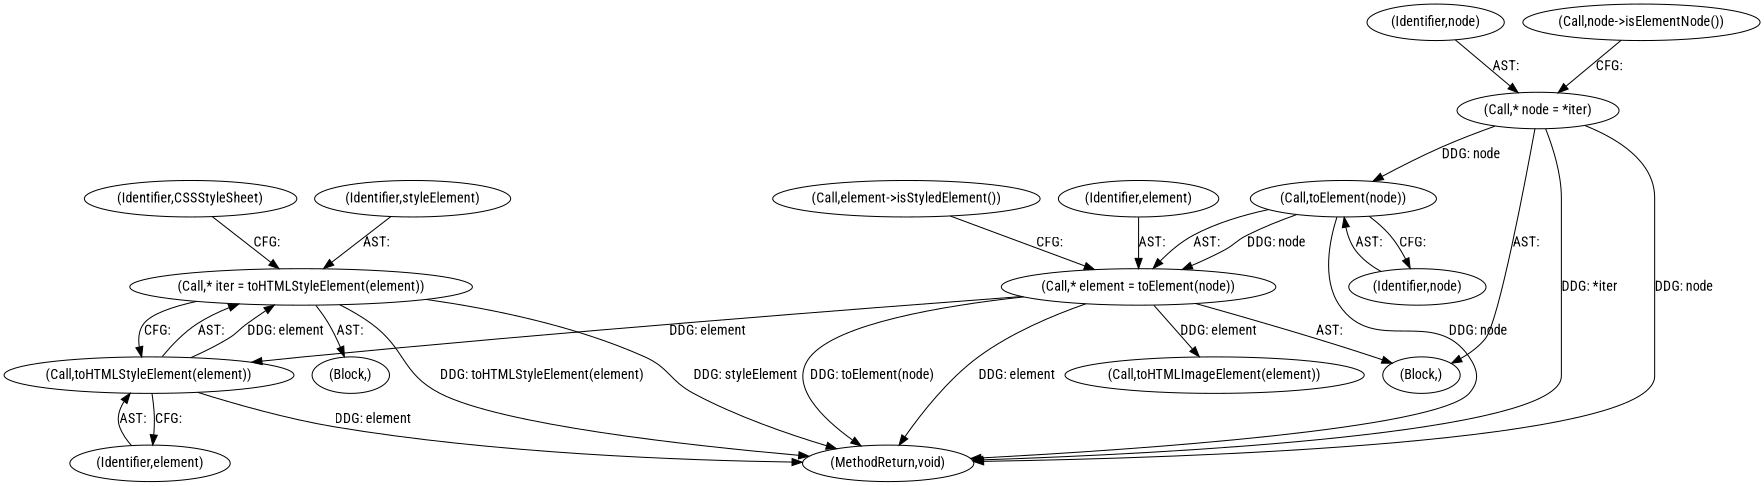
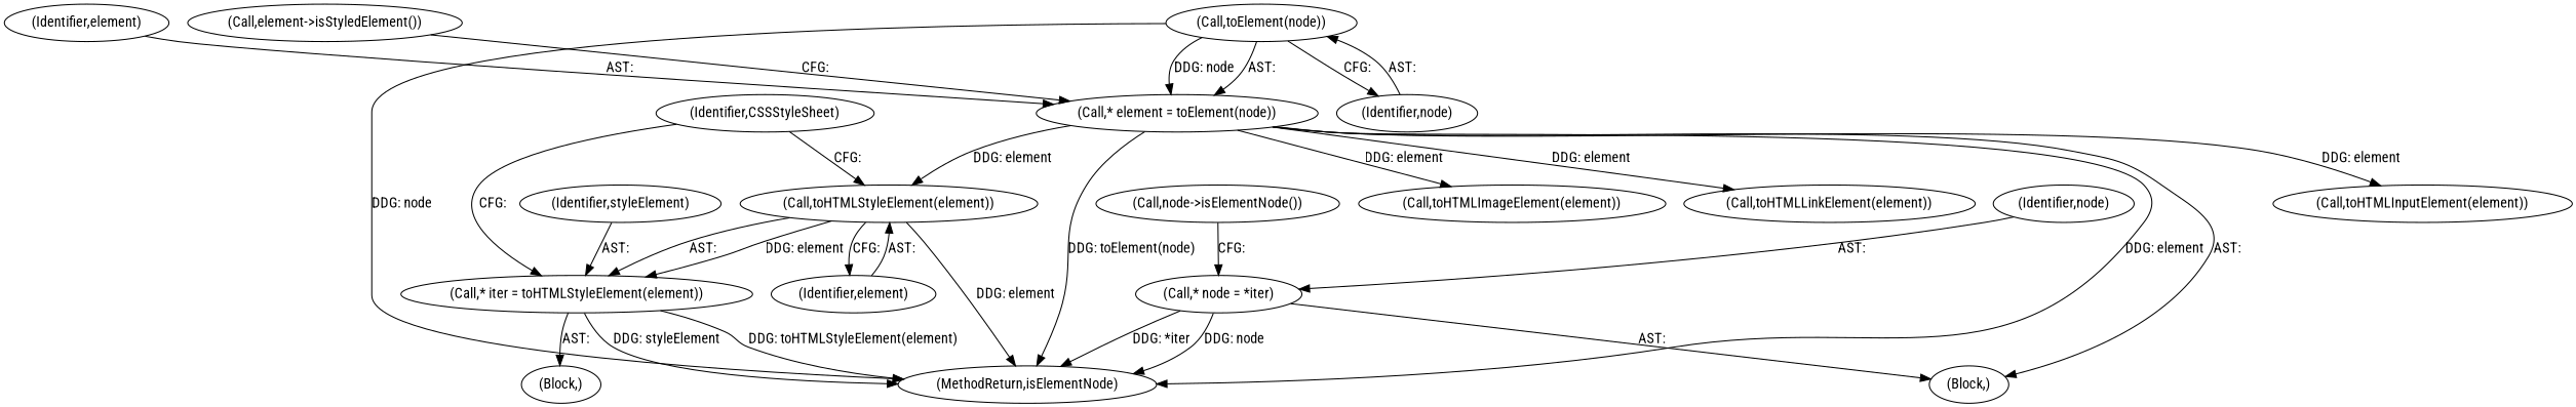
  digraph {
    fontname="Roboto Condensed"
    node [fontname="Roboto Condensed"]
    edge [fontname="Roboto Condensed"]
    n1 [label="(Call,* iter = toHTMLStyleElement(element))"]
    n2 [label="(Call,toHTMLStyleElement(element))"]
-   n3 [label="(MethodReturn,void)"]
+   n3 [label="(MethodReturn,isElementNode)"]
    n4 [label="(Block,)"]
    n5 [label="(Identifier,element)"]
    n6 [label="(Call,* element = toElement(node))"]
    n7 [label="(Block,)"]
+   n8 [label="(Call,toHTMLInputElement(element))"]
    n9 [label="(Call,toHTMLImageElement(element))"]
+   n10 [label="(Call,toHTMLLinkElement(element))"]
    n11 [label="(Call,toElement(node))"]
    n12 [label="(Identifier,node)"]
    n13 [label="(Call,* node = *iter)"]
    n14 [label="(Call,element->isStyledElement())"]
    n15 [label="(Identifier,node)"]
    n16 [label="(Identifier,CSSStyleSheet)"]
    n17 [label="(Call,node->isElementNode())"]
    n18 [label="(Identifier,element)"]
    n19 [label="(Identifier,styleElement)"]
-   n1 -> n2 [label="CFG: "]
+   n16 -> n2 [label="CFG: "]
    n1 -> n3 [label="DDG: toHTMLStyleElement(element)"]
    n1 -> n3 [label="DDG: styleElement"]
    n1 -> n4 [label="AST: "]
    n2 -> n1 [label="AST: "]
    n2 -> n1 [label="DDG: element"]
    n2 -> n3 [label="DDG: element"]
    n2 -> n5 [label="CFG: "]
    n5 -> n2 [label="AST: "]
    n6 -> n2 [label="DDG: element"]
    n6 -> n3 [label="DDG: element"]
    n6 -> n3 [label="DDG: toElement(node)"]
    n6 -> n7 [label="AST: "]
+   n6 -> n8 [label="DDG: element"]
    n6 -> n9 [label="DDG: element"]
+   n6 -> n10 [label="DDG: element"]
    n11 -> n3 [label="DDG: node"]
    n11 -> n6 [label="AST: "]
    n11 -> n6 [label="DDG: node"]
    n11 -> n12 [label="CFG: "]
    n12 -> n11 [label="AST: "]
    n13 -> n3 [label="DDG: *iter"]
    n13 -> n3 [label="DDG: node"]
    n13 -> n7 [label="AST: "]
-   n13 -> n11 [label="DDG: node"]
    n14 -> n6 [label="CFG: "]
    n15 -> n13 [label="AST: "]
    n16 -> n1 [label="CFG: "]
    n17 -> n13 [label="CFG: "]
    n18 -> n6 [label="AST: "]
    n19 -> n1 [label="AST: "]
  }
